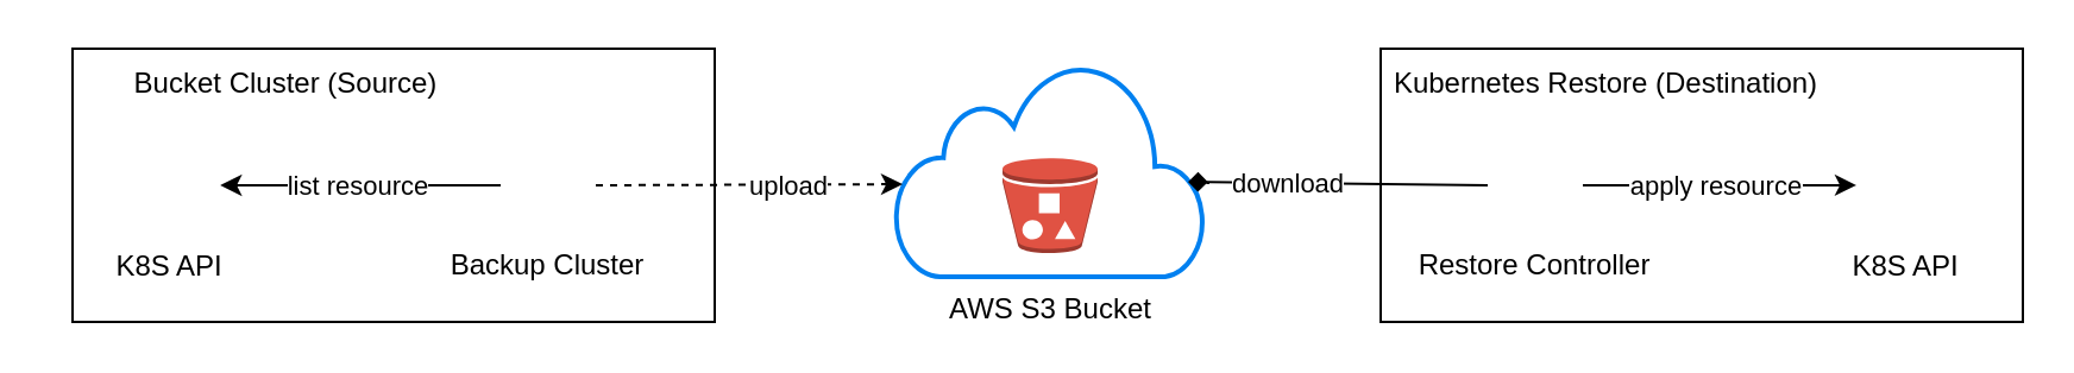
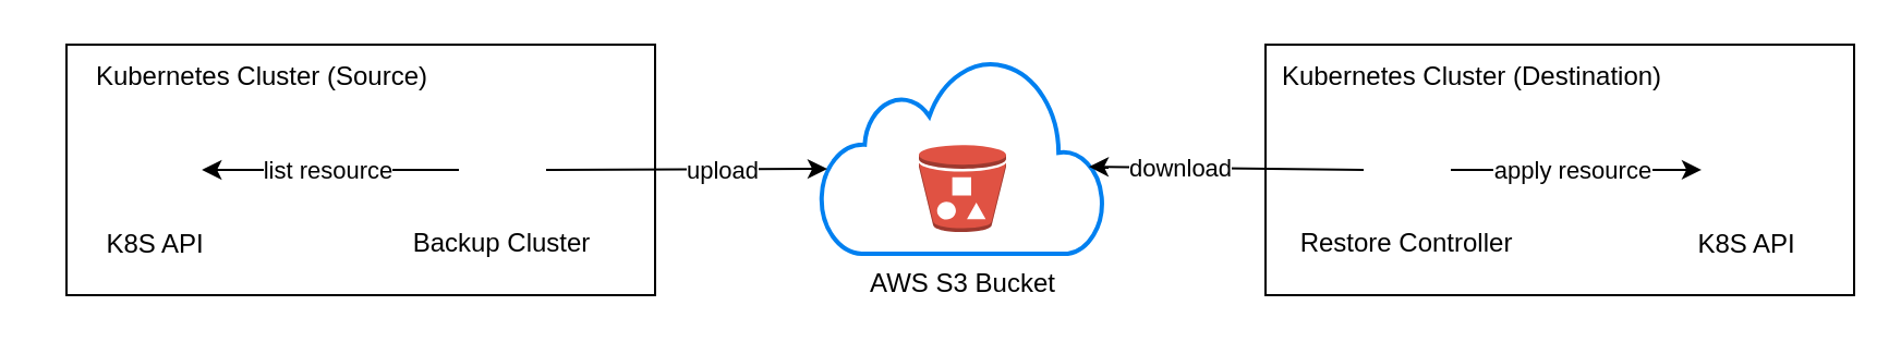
  <mxCell id="0" />
  <mxCell id="1" parent="0" />
  <mxCell id="2" value="AWS S3 Bucket" style="html=1;verticalLabelPosition=bottom;align=center;labelBackgroundColor=#ffffff;verticalAlign=top;strokeWidth=2;strokeColor=#0080F0;shadow=0;dashed=0;shape=mxgraph.ios7.icons.cloud;" vertex="1" parent="1"><mxGeometry x="376" y="26" width="130" height="90" as="geometry" /></mxCell>
  <mxCell id="3" value="" style="outlineConnect=0;dashed=0;verticalLabelPosition=bottom;verticalAlign=top;align=center;html=1;shape=mxgraph.aws3.bucket_with_objects;fillColor=#E05243;gradientColor=none;" vertex="1" parent="1"><mxGeometry x="421" y="66" width="40" height="40" as="geometry" /></mxCell>
  <mxCell id="4" value="" style="rounded=0;whiteSpace=wrap;html=1;" vertex="1" parent="1"><mxGeometry x="30" y="20" width="270" height="115" as="geometry" /></mxCell>
- <mxCell id="5" value="Bucket Cluster (Source)" style="text;html=1;strokeColor=none;fillColor=none;align=center;verticalAlign=middle;whiteSpace=wrap;rounded=0;" vertex="1" parent="1"><mxGeometry x="20" y="20" width="200" height="30" as="geometry" /></mxCell>
+ <mxCell id="5" value="Kubernetes Cluster (Source)" style="text;html=1;strokeColor=none;fillColor=none;align=center;verticalAlign=middle;whiteSpace=wrap;rounded=0;" vertex="1" parent="1"><mxGeometry x="20" y="20" width="200" height="30" as="geometry" /></mxCell>
  <mxCell id="6" value="Backup Cluster" style="shape=image;verticalLabelPosition=bottom;labelBackgroundColor=default;verticalAlign=top;aspect=fixed;imageAspect=0;image=https://pbs.twimg.com/profile_images/1092805171938234371/CeyfzQLG_400x400.jpg;" vertex="1" parent="1"><mxGeometry x="210" y="57.5" width="40" height="40" as="geometry" /></mxCell>
  <mxCell id="7" value="" style="rounded=0;whiteSpace=wrap;html=1;" vertex="1" parent="1"><mxGeometry x="580" y="20" width="270" height="115" as="geometry" /></mxCell>
- <mxCell id="8" value="Kubernetes Restore (Destination)" style="text;html=1;strokeColor=none;fillColor=none;align=center;verticalAlign=middle;whiteSpace=wrap;rounded=0;" vertex="1" parent="1"><mxGeometry x="570" y="20" width="210" height="30" as="geometry" /></mxCell>
+ <mxCell id="8" value="Kubernetes Cluster (Destination)" style="text;html=1;strokeColor=none;fillColor=none;align=center;verticalAlign=middle;whiteSpace=wrap;rounded=0;" vertex="1" parent="1"><mxGeometry x="570" y="20" width="210" height="30" as="geometry" /></mxCell>
  <mxCell id="9" value="Restore Controller" style="shape=image;verticalLabelPosition=bottom;labelBackgroundColor=default;verticalAlign=top;aspect=fixed;imageAspect=0;image=https://pbs.twimg.com/profile_images/1092805171938234371/CeyfzQLG_400x400.jpg;" vertex="1" parent="1"><mxGeometry x="625" y="57.5" width="40" height="40" as="geometry" /></mxCell>
  <mxCell id="10" value="K8S API" style="shape=image;verticalLabelPosition=bottom;labelBackgroundColor=default;verticalAlign=top;aspect=fixed;imageAspect=0;image=https://upload.wikimedia.org/wikipedia/commons/thumb/3/39/Kubernetes_logo_without_workmark.svg/2109px-Kubernetes_logo_without_workmark.svg.png;" vertex="1" parent="1"><mxGeometry x="50" y="57.07" width="42.1" height="40.87" as="geometry" /></mxCell>
  <mxCell id="11" value="K8S API" style="shape=image;verticalLabelPosition=bottom;labelBackgroundColor=default;verticalAlign=top;aspect=fixed;imageAspect=0;image=https://upload.wikimedia.org/wikipedia/commons/thumb/3/39/Kubernetes_logo_without_workmark.svg/2109px-Kubernetes_logo_without_workmark.svg.png;" vertex="1" parent="1"><mxGeometry x="780" y="57" width="42.1" height="40.87" as="geometry" /></mxCell>
  <mxCell id="12" value="" style="endArrow=classic;html=1;rounded=0;exitX=0;exitY=0.5;exitDx=0;exitDy=0;entryX=1;entryY=0.5;entryDx=0;entryDy=0;" edge="1" parent="1" source="6" target="10"><mxGeometry width="50" height="50" relative="1" as="geometry"><mxPoint x="220" y="245" as="sourcePoint" /><mxPoint x="270" y="195" as="targetPoint" /></mxGeometry></mxCell>
  <mxCell id="13" value="list resource" style="edgeLabel;html=1;align=center;verticalAlign=middle;resizable=0;points=[];" vertex="1" connectable="0" parent="12"><mxGeometry x="0.153" y="-2" relative="1" as="geometry"><mxPoint x="8" y="2" as="offset" /></mxGeometry></mxCell>
  <mxCell id="14" value="" style="endArrow=classic;html=1;rounded=0;exitX=1;exitY=0.5;exitDx=0;exitDy=0;entryX=0;entryY=0.5;entryDx=0;entryDy=0;" edge="1" parent="1" source="9" target="11"><mxGeometry width="50" height="50" relative="1" as="geometry"><mxPoint x="690" y="235" as="sourcePoint" /><mxPoint x="740" y="185" as="targetPoint" /></mxGeometry></mxCell>
  <mxCell id="15" value="apply resource" style="edgeLabel;html=1;align=center;verticalAlign=middle;resizable=0;points=[];" vertex="1" connectable="0" parent="14"><mxGeometry x="-0.304" y="-2" relative="1" as="geometry"><mxPoint x="15" y="-2" as="offset" /></mxGeometry></mxCell>
- <mxCell id="16" value="" style="endArrow=classic;html=1;rounded=0;exitX=1;exitY=0.5;exitDx=0;exitDy=0;entryX=0.023;entryY=0.567;entryDx=0;entryDy=0;entryPerimeter=0;dashed=1;" edge="1" parent="1" source="6" target="2"><mxGeometry width="50" height="50" relative="1" as="geometry"><mxPoint x="230" y="265" as="sourcePoint" /><mxPoint x="280" y="215" as="targetPoint" /></mxGeometry></mxCell>
+ <mxCell id="16" value="" style="endArrow=classic;html=1;rounded=0;exitX=1;exitY=0.5;exitDx=0;exitDy=0;entryX=0.023;entryY=0.567;entryDx=0;entryDy=0;entryPerimeter=0;" edge="1" parent="1" source="6" target="2"><mxGeometry width="50" height="50" relative="1" as="geometry"><mxPoint x="230" y="265" as="sourcePoint" /><mxPoint x="280" y="215" as="targetPoint" /></mxGeometry></mxCell>
  <mxCell id="17" value="upload" style="edgeLabel;html=1;align=center;verticalAlign=middle;resizable=0;points=[];" vertex="1" connectable="0" parent="16"><mxGeometry x="0.023" y="-1" relative="1" as="geometry"><mxPoint x="14" y="-1" as="offset" /></mxGeometry></mxCell>
- <mxCell id="18" value="" style="endArrow=diamond;html=1;rounded=0;exitX=0;exitY=0.5;exitDx=0;exitDy=0;entryX=0.946;entryY=0.556;entryDx=0;entryDy=0;entryPerimeter=0;" edge="1" parent="1" source="9" target="2"><mxGeometry width="50" height="50" relative="1" as="geometry"><mxPoint x="410" y="295" as="sourcePoint" /><mxPoint x="460" y="245" as="targetPoint" /></mxGeometry></mxCell>
+ <mxCell id="18" value="" style="endArrow=classic;html=1;rounded=0;exitX=0;exitY=0.5;exitDx=0;exitDy=0;entryX=0.946;entryY=0.556;entryDx=0;entryDy=0;entryPerimeter=0;" edge="1" parent="1" source="9" target="2"><mxGeometry width="50" height="50" relative="1" as="geometry"><mxPoint x="410" y="295" as="sourcePoint" /><mxPoint x="460" y="245" as="targetPoint" /></mxGeometry></mxCell>
  <mxCell id="19" value="download" style="edgeLabel;html=1;align=center;verticalAlign=middle;resizable=0;points=[];" vertex="1" connectable="0" parent="18"><mxGeometry x="0.079" y="-1" relative="1" as="geometry"><mxPoint x="-17" y="1" as="offset" /></mxGeometry></mxCell>
